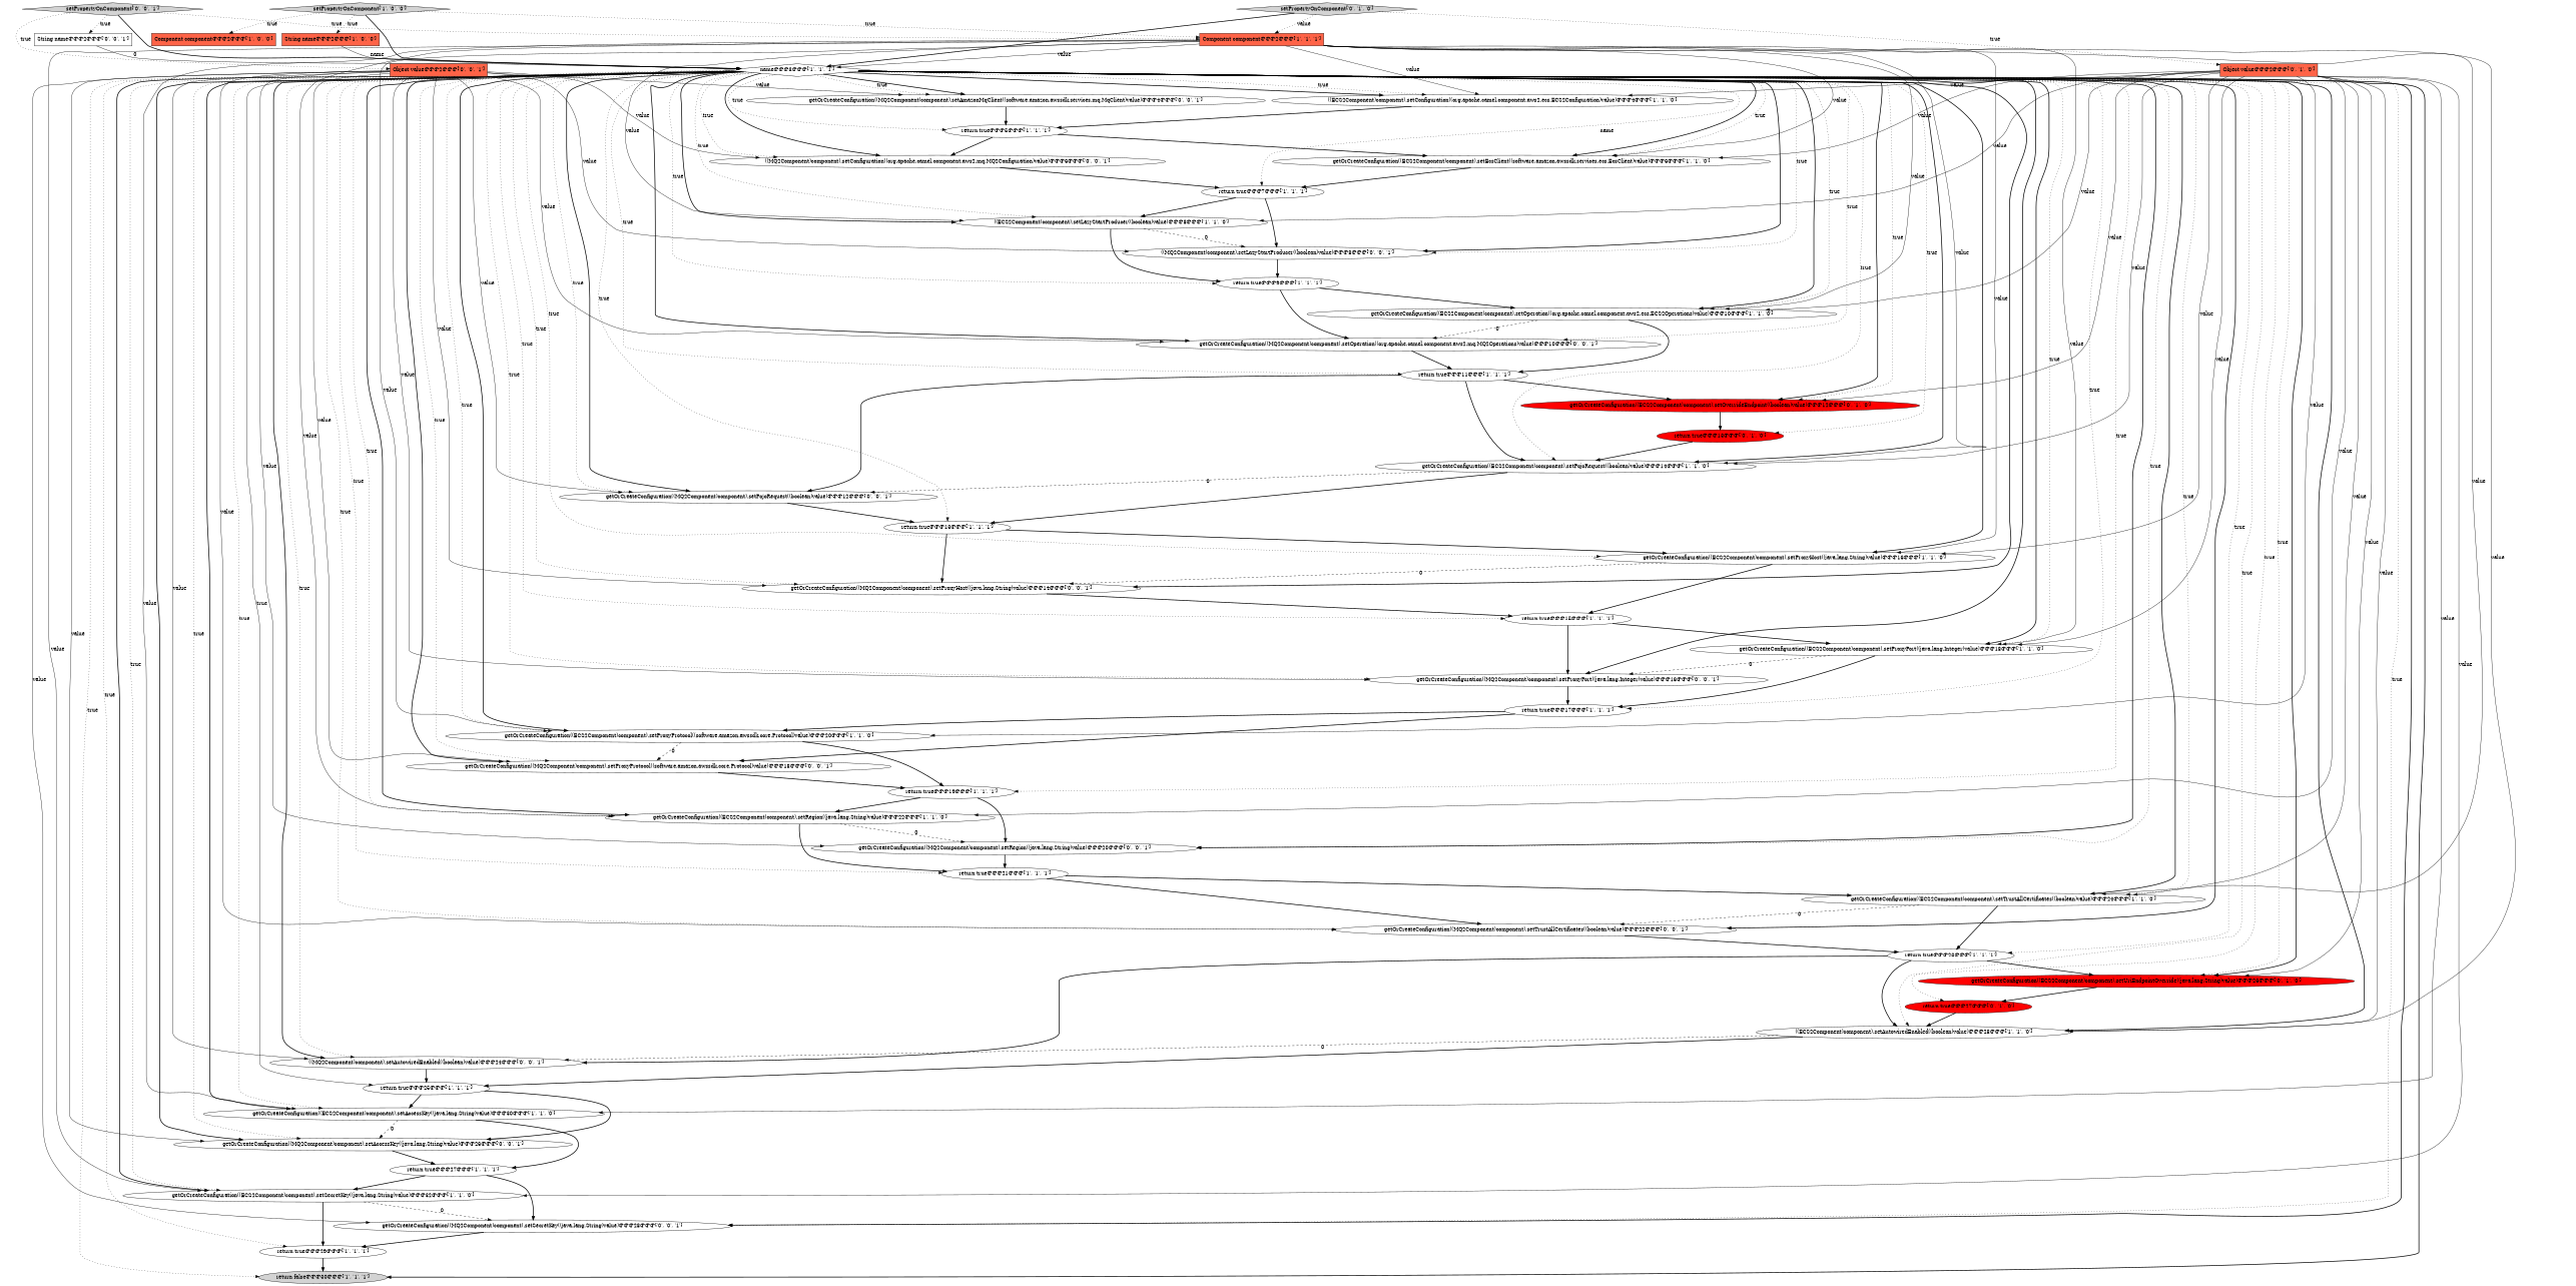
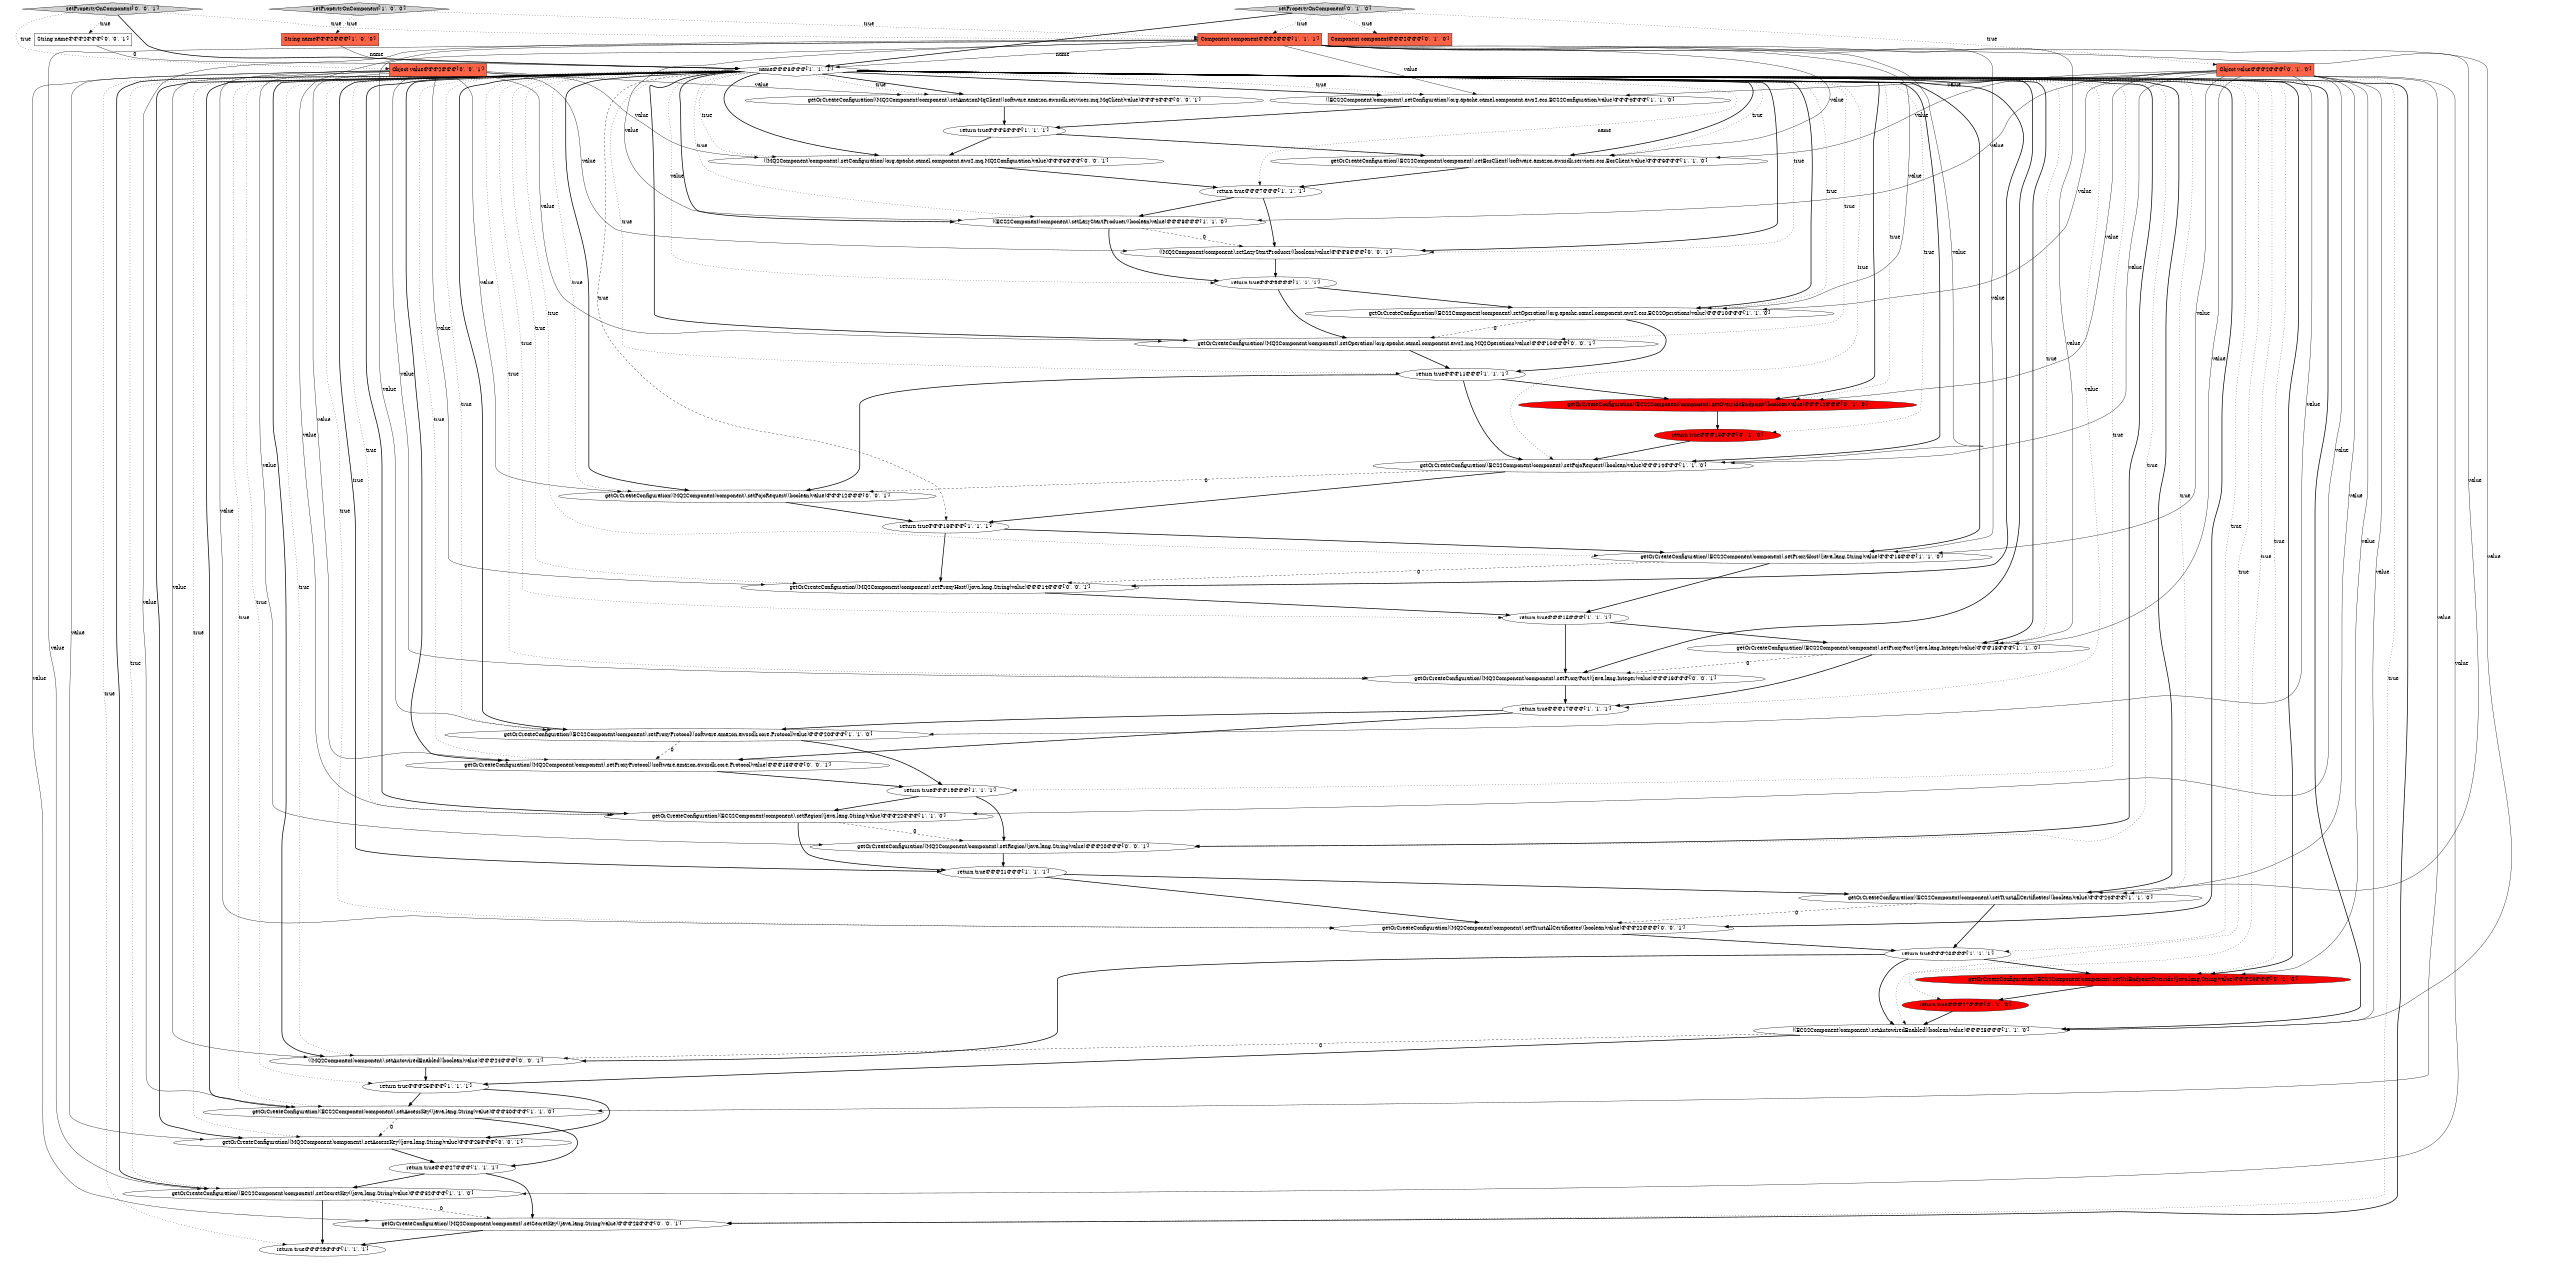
  digraph {
    node [fillcolor=white shape=ellipse style=filled]
    edge [style=bold]
    n1 [label="getOrCreateConfiguration((ECS2Component)component).setProxyHost((java.lang.String)value)@@@16@@@['1', '1', '0']"]
    n2 [label="getOrCreateConfiguration((MQ2Component)component).setProxyHost((java.lang.String)value)@@@14@@@['0', '0', '1']"]
    n3 [label="return true@@@15@@@['1', '1', '1']"]
    n4 [label="getOrCreateConfiguration((ECS2Component)component).setProxyPort((java.lang.Integer)value)@@@18@@@['1', '1', '0']"]
    n5 [label="getOrCreateConfiguration((MQ2Component)component).setProxyPort((java.lang.Integer)value)@@@16@@@['0', '0', '1']"]
    n6 [label="getOrCreateConfiguration((MQ2Component)component).setOperation((org.apache.camel.component.aws2.mq.MQ2Operations)value)@@@10@@@['0', '0', '1']"]
    n7 [label="return true@@@11@@@['1', '1', '1']"]
    n8 [label="getOrCreateConfiguration((MQ2Component)component).setPojoRequest((boolean)value)@@@12@@@['0', '0', '1']"]
    n9 [label="getOrCreateConfiguration((ECS2Component)component).setPojoRequest((boolean)value)@@@14@@@['1', '1', '0']"]
    n10 [fillcolor=red label="getOrCreateConfiguration((ECS2Component)component).setOverrideEndpoint((boolean)value)@@@12@@@['0', '1', '0']"]
    n11 [fillcolor=lightgray label="setPropertyOnComponent['0', '1', '0']" shape=diamond]
    n12 [label="name@@@3@@@['1', '1', '1']" shape=diamond]
    n13 [fillcolor=tomato label="Component component@@@2@@@['1', '1', '1']" shape=box]
    n14 [fillcolor=tomato label="Object value@@@2@@@['0', '1', '0']" shape=box]
+   n15 [fillcolor=tomato label="Component component@@@2@@@['0', '1', '0']" shape=box]
    n16 [fillcolor=red label="getOrCreateConfiguration((ECS2Component)component).setUriEndpointOverride((java.lang.String)value)@@@26@@@['0', '1', '0']"]
    n17 [fillcolor=red label="return true@@@27@@@['0', '1', '0']"]
    n18 [label="getOrCreateConfiguration((MQ2Component)component).setRegion((java.lang.String)value)@@@20@@@['0', '0', '1']"]
    n19 [label="return true@@@21@@@['1', '1', '1']"]
    n20 [label="getOrCreateConfiguration((ECS2Component)component).setEcsClient((software.amazon.awssdk.services.ecs.EcsClient)value)@@@6@@@['1', '1', '0']"]
    n21 [label="return true@@@7@@@['1', '1', '1']"]
    n22 [label="getOrCreateConfiguration((ECS2Component)component).setTrustAllCertificates((boolean)value)@@@24@@@['1', '1', '0']"]
    n23 [label="getOrCreateConfiguration((MQ2Component)component).setTrustAllCertificates((boolean)value)@@@22@@@['0', '0', '1']"]
    n24 [label="return true@@@23@@@['1', '1', '1']"]
    n25 [label="getOrCreateConfiguration((ECS2Component)component).setProxyProtocol((software.amazon.awssdk.core.Protocol)value)@@@20@@@['1', '1', '0']"]
    n26 [label="return true@@@19@@@['1', '1', '1']"]
    n27 [label="getOrCreateConfiguration((MQ2Component)component).setProxyProtocol((software.amazon.awssdk.core.Protocol)value)@@@18@@@['0', '0', '1']"]
    n28 [label="((ECS2Component)component).setAutowiredEnabled((boolean)value)@@@28@@@['1', '1', '0']"]
    n29 [label="getOrCreateConfiguration((MQ2Component)component).setAccessKey((java.lang.String)value)@@@26@@@['0', '0', '1']"]
    n30 [label="return true@@@17@@@['1', '1', '1']"]
-   n31 [fillcolor=lightgray label="return false@@@30@@@['1', '1', '1']"]
    n32 [label="getOrCreateConfiguration((ECS2Component)component).setRegion((java.lang.String)value)@@@22@@@['1', '1', '0']"]
    n33 [label="((MQ2Component)component).setLazyStartProducer((boolean)value)@@@8@@@['0', '0', '1']"]
    n34 [label="return true@@@9@@@['1', '1', '1']"]
    n35 [label="getOrCreateConfiguration((ECS2Component)component).setSecretKey((java.lang.String)value)@@@32@@@['1', '1', '0']"]
    n36 [label="((ECS2Component)component).setLazyStartProducer((boolean)value)@@@8@@@['1', '1', '0']"]
    n37 [label="getOrCreateConfiguration((ECS2Component)component).setAccessKey((java.lang.String)value)@@@30@@@['1', '1', '0']"]
    n38 [label="getOrCreateConfiguration((MQ2Component)component).setAmazonMqClient((software.amazon.awssdk.services.mq.MqClient)value)@@@4@@@['0', '0', '1']"]
    n39 [label="getOrCreateConfiguration((MQ2Component)component).setSecretKey((java.lang.String)value)@@@28@@@['0', '0', '1']"]
    n40 [label="return true@@@5@@@['1', '1', '1']"]
    n41 [label="return true@@@29@@@['1', '1', '1']"]
    n42 [label="return true@@@13@@@['1', '1', '1']"]
    n43 [fillcolor=red label="return true@@@13@@@['0', '1', '0']"]
    n44 [label="((MQ2Component)component).setAutowiredEnabled((boolean)value)@@@24@@@['0', '0', '1']"]
    n45 [label="((ECS2Component)component).setConfiguration((org.apache.camel.component.aws2.ecs.ECS2Configuration)value)@@@4@@@['1', '1', '0']"]
    n46 [label="return true@@@25@@@['1', '1', '1']"]
    n47 [label="((MQ2Component)component).setConfiguration((org.apache.camel.component.aws2.mq.MQ2Configuration)value)@@@6@@@['0', '0', '1']"]
    n48 [label="getOrCreateConfiguration((ECS2Component)component).setOperation((org.apache.camel.component.aws2.ecs.ECS2Operations)value)@@@10@@@['1', '1', '0']"]
    n49 [label="return true@@@27@@@['1', '1', '1']"]
    n50 [fillcolor=tomato label="String name@@@2@@@['1', '0', '0']" shape=box]
-   n51 [fillcolor=tomato label="Component component@@@2@@@['1', '0', '0']" shape=box]
    n52 [label="String name@@@2@@@['0', '0', '1']" shape=box]
    n53 [fillcolor=tomato label="Object value@@@2@@@['0', '0', '1']" shape=box]
    n54 [fillcolor=lightgray label="setPropertyOnComponent['0', '0', '1']" shape=diamond]
    n55 [fillcolor=lightgray label="setPropertyOnComponent['1', '0', '0']" shape=diamond]
    n1 -> n2 [label=0 style=dashed]
    n1 -> n3
    n2 -> n3
    n3 -> n4
    n3 -> n5
    n4 -> n5 [label=0 style=dashed]
    n4 -> n30
    n5 -> n30
    n6 -> n7
    n7 -> n8
    n7 -> n9
    n7 -> n10
    n8 -> n42
    n9 -> n8 [label=0 style=dashed]
    n9 -> n42
    n10 -> n43
    n11 -> n12
-   n11 -> n13 [label=value style=dotted]
+   n11 -> n13 [label=true style=dotted]
    n11 -> n14 [label=true style=dotted]
+   n11 -> n15 [label=true style=dotted]
    n12 -> n1 [label=true style=dotted]
    n12 -> n1
    n12 -> n2 [label=true style=dotted]
    n12 -> n2
    n12 -> n3 [label=true style=dotted]
    n12 -> n4 [label=true style=dotted]
    n12 -> n4
    n12 -> n5
    n12 -> n5 [label=true style=dotted]
    n12 -> n6
    n12 -> n6 [label=true style=dotted]
    n12 -> n7 [label=true style=dotted]
    n12 -> n8 [label=true style=dotted]
    n12 -> n8
    n12 -> n9 [label=true style=dotted]
    n12 -> n9
    n12 -> n10
    n12 -> n10 [label=true style=dotted]
    n12 -> n16 [label=true style=dotted]
    n12 -> n16
    n12 -> n17 [label=true style=dotted]
    n12 -> n18
    n12 -> n18 [label=true style=dotted]
-   n12 -> n19 [label=true style=dotted]
+   n12 -> n19 [label=true]
    n12 -> n20
    n12 -> n20 [label=true style=dotted]
    n12 -> n21 [label=name style=dotted]
    n12 -> n22 [label=true style=dotted]
    n12 -> n22
    n12 -> n23
    n12 -> n23 [label=true style=dotted]
    n12 -> n24 [label=true style=dotted]
    n12 -> n25
    n12 -> n25 [label=true style=dotted]
    n12 -> n26 [label=true style=dotted]
    n12 -> n27
    n12 -> n27 [label=true style=dotted]
    n12 -> n28
    n12 -> n28 [label=true style=dotted]
    n12 -> n29
    n12 -> n29 [label=true style=dotted]
-   n12 -> n30 [label=true style=dotted]
-   n12 -> n31 [label=true style=dotted]
-   n12 -> n31
+   n12 -> n30 [label=value style=dotted]
    n12 -> n32 [label=true style=dotted]
    n12 -> n32
    n12 -> n33 [label=true style=dotted]
    n12 -> n33
-   n12 -> n34 [label=true style=dotted]
+   n12 -> n34 [label=value style=dotted]
    n12 -> n35 [label=true style=dotted]
    n12 -> n35
    n12 -> n36
    n12 -> n36 [label=true style=dotted]
    n12 -> n37
    n12 -> n37 [label=true style=dotted]
    n12 -> n38
    n12 -> n38 [label=true style=dotted]
    n12 -> n39 [label=true style=dotted]
    n12 -> n39
-   n12 -> n40 [label=true style=dotted]
    n12 -> n41 [label=true style=dotted]
-   n12 -> n42 [label=true style=dotted]
+   n12 -> n42 [label=true style=dashed]
    n12 -> n43 [label=true style=dotted]
    n12 -> n44
    n12 -> n44 [label=true style=dotted]
    n12 -> n45 [label=true style=dotted]
    n12 -> n45
-   n12 -> n46 [label=true style=solid]
+   n12 -> n46 [label=true style=dotted]
    n12 -> n47 [label=true style=dotted]
    n12 -> n47
    n12 -> n48
    n12 -> n48 [label=true style=dotted]
    n13 -> n1 [label=value style=solid]
    n13 -> n4 [label=value style=solid]
    n13 -> n9 [label=value style=solid]
-   n13 -> n12 [label=value style=solid]
+   n13 -> n12 [label=name style=solid]
    n13 -> n20 [label=value style=solid]
    n13 -> n22 [label=value style=solid]
    n13 -> n25 [label=value style=solid]
    n13 -> n28 [label=value style=solid]
    n13 -> n32 [label=value style=solid]
    n13 -> n35 [label=value style=solid]
    n13 -> n36 [label=value style=solid]
    n13 -> n37 [label=value style=solid]
    n13 -> n45 [label=value style=solid]
    n13 -> n48 [label=value style=solid]
    n14 -> n1 [label=value style=solid]
    n14 -> n4 [label=value style=solid]
    n14 -> n9 [label=value style=solid]
    n14 -> n10 [label=value style=solid]
    n14 -> n16 [label=value style=solid]
    n14 -> n20 [label=value style=solid]
    n14 -> n22 [label=value style=solid]
    n14 -> n25 [label=value style=solid]
    n14 -> n28 [label=value style=solid]
    n14 -> n32 [label=value style=solid]
    n14 -> n35 [label=value style=solid]
    n14 -> n36 [label=value style=solid]
    n14 -> n37 [label=value style=solid]
    n14 -> n45 [label=value style=solid]
    n14 -> n48 [label=value style=solid]
    n16 -> n17
    n17 -> n28
    n18 -> n19
    n19 -> n22
    n19 -> n23
    n20 -> n21
    n21 -> n33
    n21 -> n36
    n22 -> n23 [label=0 style=dashed]
    n22 -> n24
    n23 -> n24
    n24 -> n16
    n24 -> n28
    n24 -> n44
    n25 -> n26
    n25 -> n27 [label=0 style=dashed]
    n26 -> n18
    n26 -> n32
    n27 -> n26
    n28 -> n44 [label=0 style=dashed]
    n28 -> n46
    n29 -> n49
    n30 -> n25
    n30 -> n27
    n32 -> n18 [label=0 style=dashed]
    n32 -> n19
    n33 -> n34
    n34 -> n6
    n34 -> n48
    n35 -> n39 [label=0 style=dashed]
    n35 -> n41
    n36 -> n33 [label=0 style=dashed]
    n36 -> n34
    n37 -> n29 [label=0 style=dashed]
    n37 -> n49
    n38 -> n40
    n39 -> n41
    n40 -> n20
    n40 -> n47
-   n41 -> n31
    n42 -> n1
    n42 -> n2
    n43 -> n9
    n44 -> n46
    n45 -> n40
    n46 -> n29
    n46 -> n37
    n47 -> n21
    n48 -> n6 [label=0 style=dashed]
    n48 -> n7
    n49 -> n35
    n49 -> n39
    n50 -> n12 [label=name style=solid]
    n52 -> n12 [label=0 style=solid]
    n53 -> n2 [label=value style=solid]
    n53 -> n5 [label=value style=solid]
    n53 -> n6 [label=value style=solid]
    n53 -> n8 [label=value style=solid]
    n53 -> n18 [label=value style=solid]
    n53 -> n23 [label=value style=solid]
    n53 -> n27 [label=value style=solid]
    n53 -> n29 [label=value style=solid]
    n53 -> n33 [label=value style=solid]
    n53 -> n38 [label=value style=solid]
    n53 -> n39 [label=value style=solid]
    n53 -> n44 [label=value style=solid]
    n53 -> n47 [label=value style=solid]
    n54 -> n12
    n54 -> n13 [label=true style=dotted]
    n54 -> n52 [label=true style=dotted]
    n54 -> n53 [label=true style=dotted]
-   n55 -> n12
    n55 -> n13 [label=true style=dotted]
    n55 -> n50 [label=true style=dotted]
-   n55 -> n51 [label=true style=dotted]
  }
